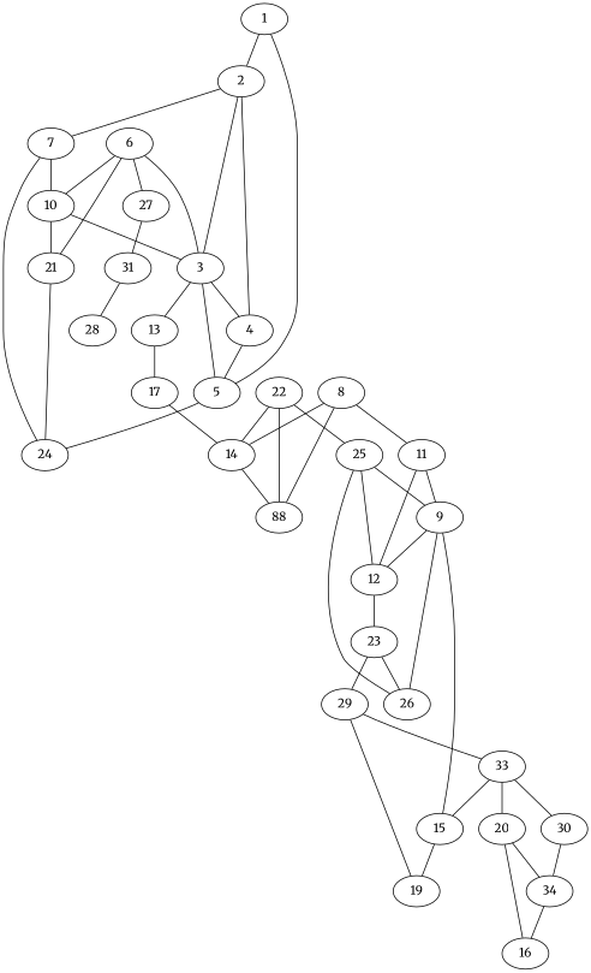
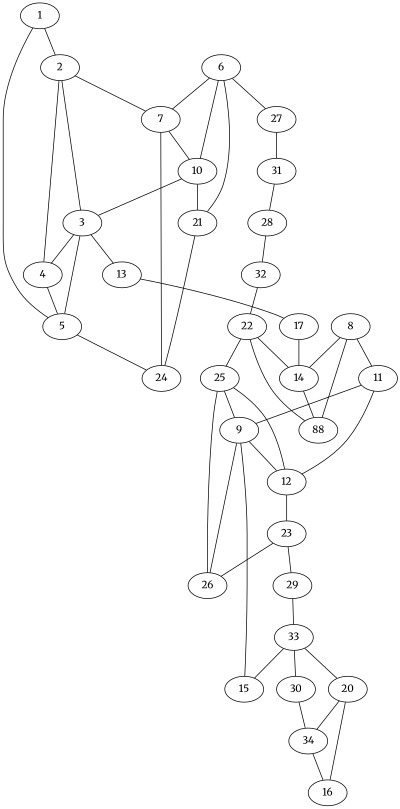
  graph {
    fontname=Merriweather
    node [aaLength=11 fontname=Merriweather sequence=PVNTFVH type=1]
    edge [distance0=0.0 fontname=Merriweather frequency=1 type0=2]
    1 [sequence=SAAAKFERQHM type=0]
    2 [aaLength=13 sequence=SSNYCNLMMCCRK type=0]
    5 [aaLength=13 sequence=SSNYCNLMMCCRK type=0]
    7 [aaLength=7]
    24 [aaLength=7]
    10 [aaLength=7]
    3 [sequence=SLADVKAVCSQ type=0]
    21 [aaLength=7]
    13 [aaLength=4 sequence=KKVT]
    4 [sequence=SAAAKFERQHM type=0]
    17 [aaLength=4 sequence=KKVT]
    14 [aaLength=5 sequence=NCYQS]
    6 [sequence=SLADVKAVCSQ type=0]
    27 [aaLength=4 sequence=KKVT]
    31 [aaLength=4 sequence=KKVT]
    28 [aaLength=5 sequence=NCYQS]
    8 [aaLength=9 sequence=MRITDCRET]
    11 [aaLength=2 sequence=SK]
    n19 [aaLength=5 label=88 sequence=NCYQS]
    9 [sequence=NCAYKTTQVEK]
    12 [sequence=NCAYKTTQVEK]
    15 [aaLength=9 sequence=HIIVACGGK]
    23 [sequence=NCAYKTTQVEK]
-   19 [aaLength=9 sequence=HIIVACGGK]
    29 [aaLength=9 sequence=HIIVACGGK]
    26 [sequence=NCAYKTTQVEK]
    33 [aaLength=9 sequence=HIIVACGGK]
    16 [aaLength=6 sequence=PSVPVH]
    20 [aaLength=4 sequence=DASV]
    34 [aaLength=4 sequence=DASV]
    30 [aaLength=6 sequence=PSVPVH]
    22 [aaLength=9 sequence=MRITDCRET]
    25 [aaLength=2 sequence=SK]
+   32 [aaLength=5 sequence=NCYQS]
    1 -- 2 [distance0=25.53572]
    1 -- 5 [distance0=25.19381 type0=1]
    2 -- 7 [distance0=7.0 type0=4]
    5 -- 24 [distance0=7.0 type0=4]
    7 -- 10 [distance1=0.0 frequency=2 type0=1 type1=5]
    24 -- 7 [type0=1]
    10 -- 3 [distance0=1.0 type0=4]
    10 -- 21
    3 -- 2 [distance0=37.85912]
    3 -- 5 [distance0=37.26193 type0=1]
    3 -- 13 [type0=5]
    3 -- 4 [distance0=47.93803 type0=3]
    21 -- 24 [type0=3]
    13 -- 17 [type0=5]
    4 -- 2 [distance0=25.13085 type0=1]
    4 -- 5 [distance0=25.31268 distance1=8.0 frequency=2 type1=4]
    17 -- 14 [distance0=6.0 type0=4]
    14 -- n19 [type0=5]
-   6 -- 3 [distance0=18.23158 type0=1]
+   6 -- 7 [distance0=18.23158 type0=1]
    6 -- 10 [distance0=18.23158]
    6 -- 21 [distance0=18.23158 type0=3]
    6 -- 27 [type0=5]
    27 -- 31 [type0=5]
    31 -- 28 [distance0=6.0 type0=4]
+   28 -- 32 [type0=5]
    8 -- 14 [distance0=8.0]
    8 -- 11 [distance0=2.0 type0=4]
    8 -- n19 [distance0=8.0 type0=3]
    11 -- 9 [distance0=4.0]
    11 -- 12 [distance0=4.0 distance1=2.0 frequency=2 type0=3 type1=4]
    9 -- 12 [type0=1]
    9 -- 15 [type0=5]
    12 -- 23
-   15 -- 19 [distance1=0.0 frequency=2 type0=1 type1=5]
    23 -- 29 [type0=5]
    23 -- 26 [type0=3]
-   19 -- 29
    29 -- 33 [distance1=0.0 frequency=2 type0=3 type1=5]
    26 -- 9 [type0=1]
    33 -- 15 [type0=1]
    33 -- 20 [distance0=7.0]
    33 -- 30 [type0=5]
    16 -- 20 [distance0=7.0 distance1=1.0 frequency=2 type1=4]
    20 -- 34 [type0=1]
    34 -- 16 [distance0=7.0]
    30 -- 34 [distance0=7.0 distance1=1.0 frequency=2 type0=3 type1=4]
    22 -- 14 [distance0=8.0]
    22 -- n19 [distance0=8.0 type0=3]
    22 -- 25 [distance0=2.0 type0=4]
    25 -- 9 [distance0=4.0]
    25 -- 12 [distance0=4.0 type0=3]
    25 -- 26 [distance0=2.0 type0=4]
+   32 -- 22 [distance0=3.0 type0=4]
  }
